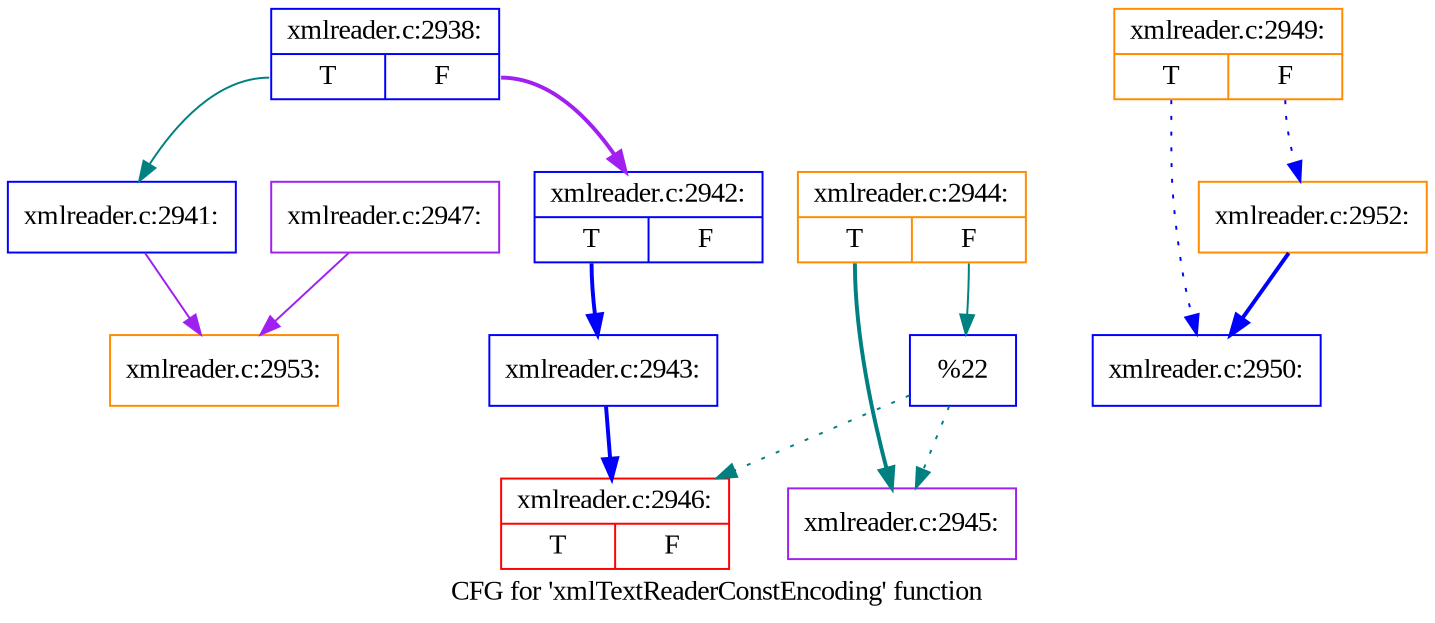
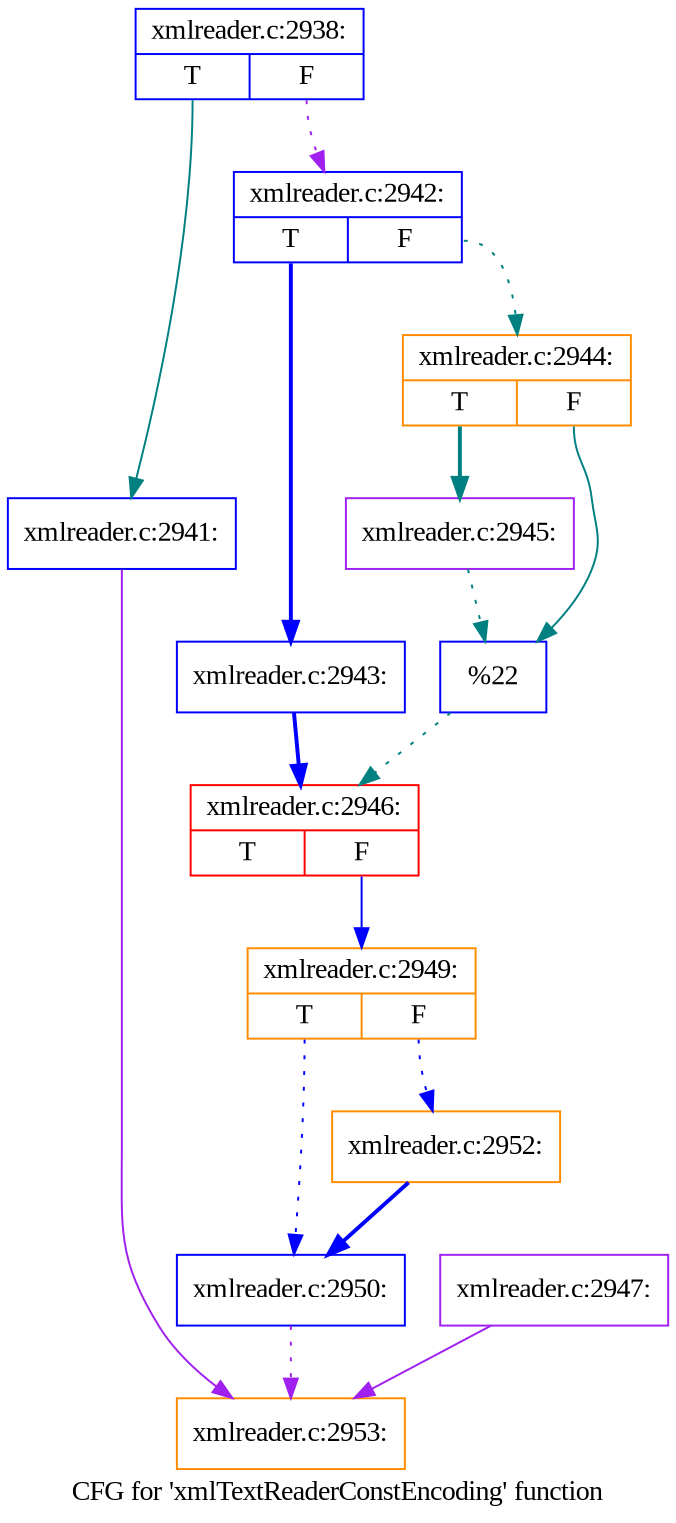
  digraph {
    fontname="Liberation Serif"
    label="CFG for 'xmlTextReaderConstEncoding' function"
    node [color=blue fontname="Liberation Serif" shape=record]
    edge [color=teal fontname="Liberation Serif" style=dotted]
    n1 [label="{xmlreader.c:2938:|{<s0>T|<s1>F}}"]
    n2 [label="{xmlreader.c:2941:}"]
    n3 [label="{xmlreader.c:2942:|{<s0>T|<s1>F}}"]
    n4 [color=darkorange label="{xmlreader.c:2953:}"]
    n5 [label="{xmlreader.c:2943:}"]
    n6 [color=darkorange label="{xmlreader.c:2944:|{<s0>T|<s1>F}}"]
    n7 [color=red label="{xmlreader.c:2946:|{<s0>T|<s1>F}}"]
    n8 [color=purple label="{xmlreader.c:2945:}"]
    n9 [label="{%22}"]
    n10 [color=darkorange label="{xmlreader.c:2949:|{<s0>T|<s1>F}}"]
    n11 [color=purple label="{xmlreader.c:2947:}"]
    n12 [label="{xmlreader.c:2950:}"]
    n13 [color=darkorange label="{xmlreader.c:2952:}"]
    n1 -> n2 [style=solid tailport=s0]
-   n1 -> n3 [color=purple style=bold tailport=s1]
+   n1 -> n3 [color=purple tailport=s1]
    n2 -> n4 [color=purple style=solid]
    n3 -> n5 [color=blue style=bold tailport=s0]
+   n3 -> n6 [tailport=s1]
    n5 -> n7 [color=blue style=bold]
    n6 -> n8 [style=bold tailport=s0]
    n6 -> n9 [style=solid tailport=s1]
-   n9 -> n8
+   n7 -> n10 [color=blue style=solid tailport=s1]
+   n8 -> n9
    n9 -> n7
    n10 -> n12 [color=blue tailport=s0]
    n10 -> n13 [color=blue tailport=s1]
    n11 -> n4 [color=purple style=solid]
+   n12 -> n4 [color=purple]
    n13 -> n12 [color=blue style=bold]
  }
